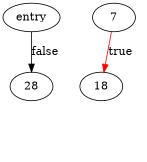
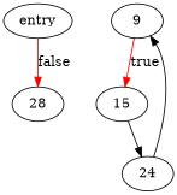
  digraph {
    n1 [label=entry]
    28
-   9 [label=7]
-   15 [label=18]
-   n1 -> 28 [color=black label=false]
+   9
+   15
+   24
+   n1 -> 28 [color=red label=false]
    9 -> 15 [color=red label=true]
+   15 -> 24
+   24 -> 9
  }
